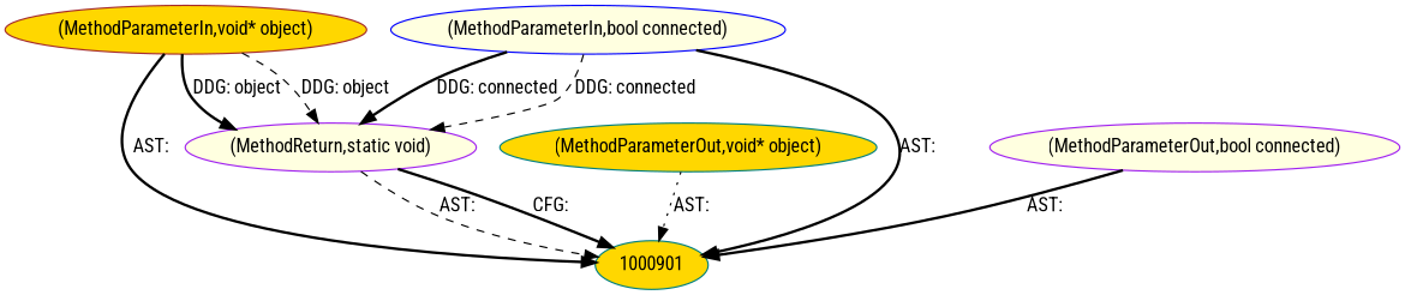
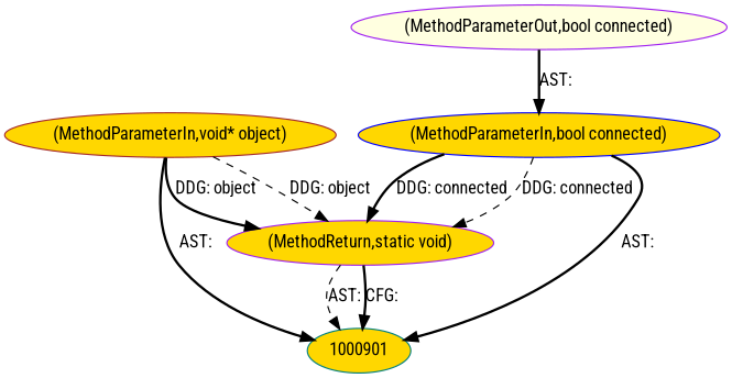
  digraph {
    fontname="Roboto Condensed"
    node [color=purple fillcolor=gold fontname="Roboto Condensed" style=filled]
    edge [fontname="Roboto Condensed" style=bold]
-   n1 [fillcolor=lightyellow label="(MethodReturn,static void)"]
+   n1 [label="(MethodReturn,static void)"]
    n2 [color=teal label=1000901]
    n3 [color=brown label="(MethodParameterIn,void* object)"]
-   n4 [color=teal label="(MethodParameterOut,void* object)"]
-   n5 [color=blue fillcolor=lightyellow label="(MethodParameterIn,bool connected)"]
+   n5 [color=blue label="(MethodParameterIn,bool connected)"]
    n6 [fillcolor=lightyellow label="(MethodParameterOut,bool connected)"]
    n1 -> n2 [label="AST: " style=dashed]
    n1 -> n2 [label="CFG: "]
    n3 -> n1 [label="DDG: object"]
    n3 -> n1 [label="DDG: object" style=dashed]
    n3 -> n2 [label="AST: "]
-   n4 -> n2 [label="AST: " style=dotted]
    n5 -> n1 [label="DDG: connected"]
    n5 -> n1 [label="DDG: connected" style=dashed]
    n5 -> n2 [label="AST: "]
-   n6 -> n2 [label="AST: "]
+   n6 -> n5 [label="AST: "]
  }
